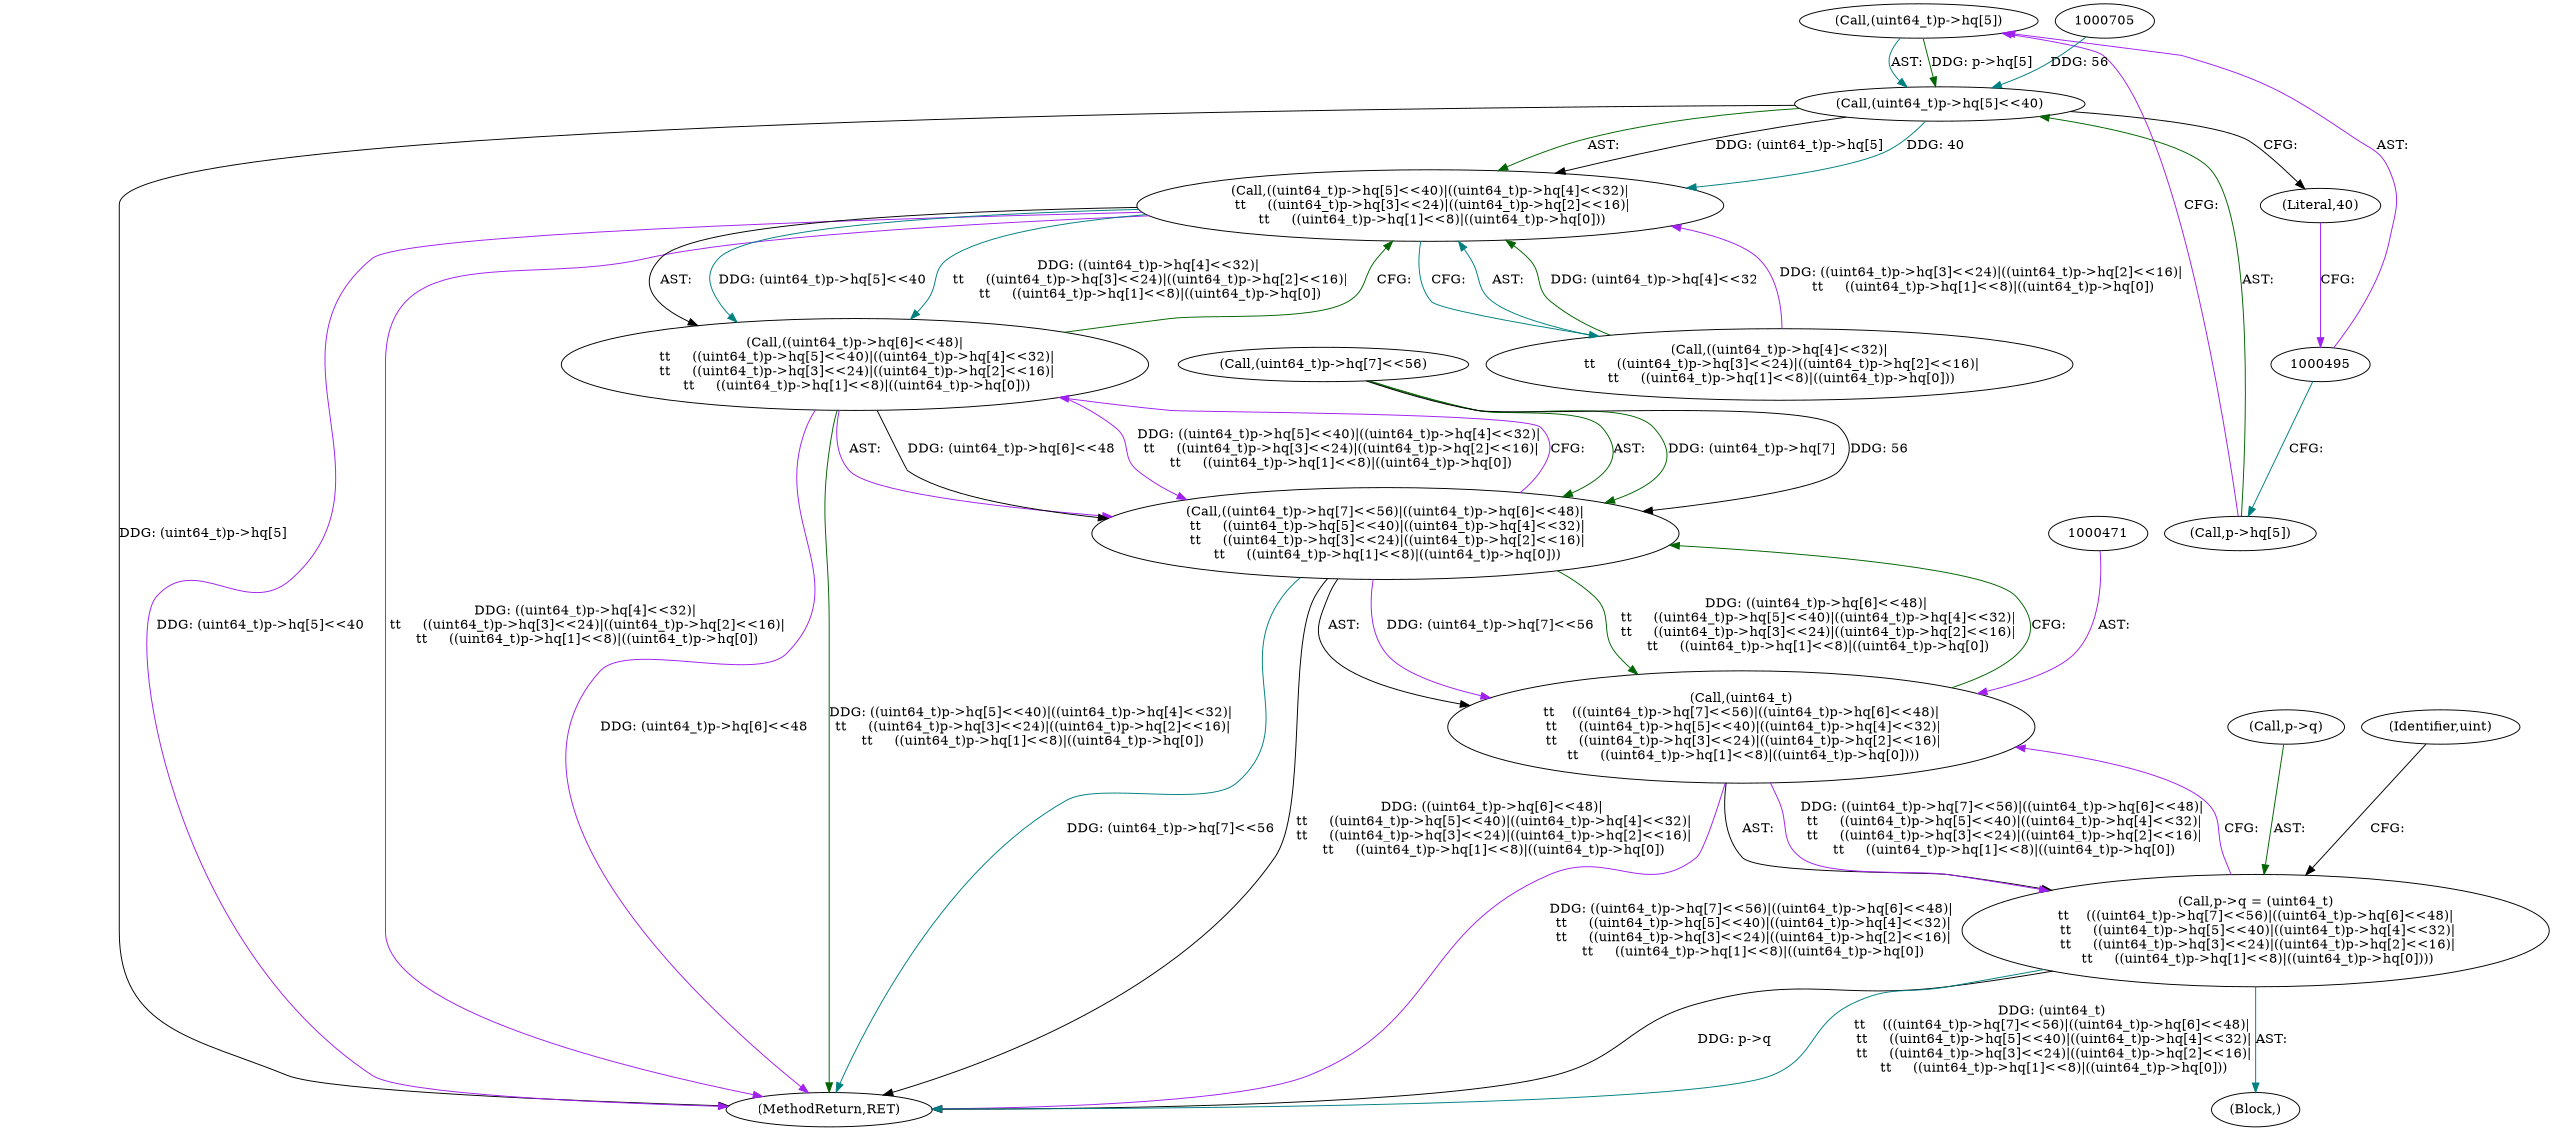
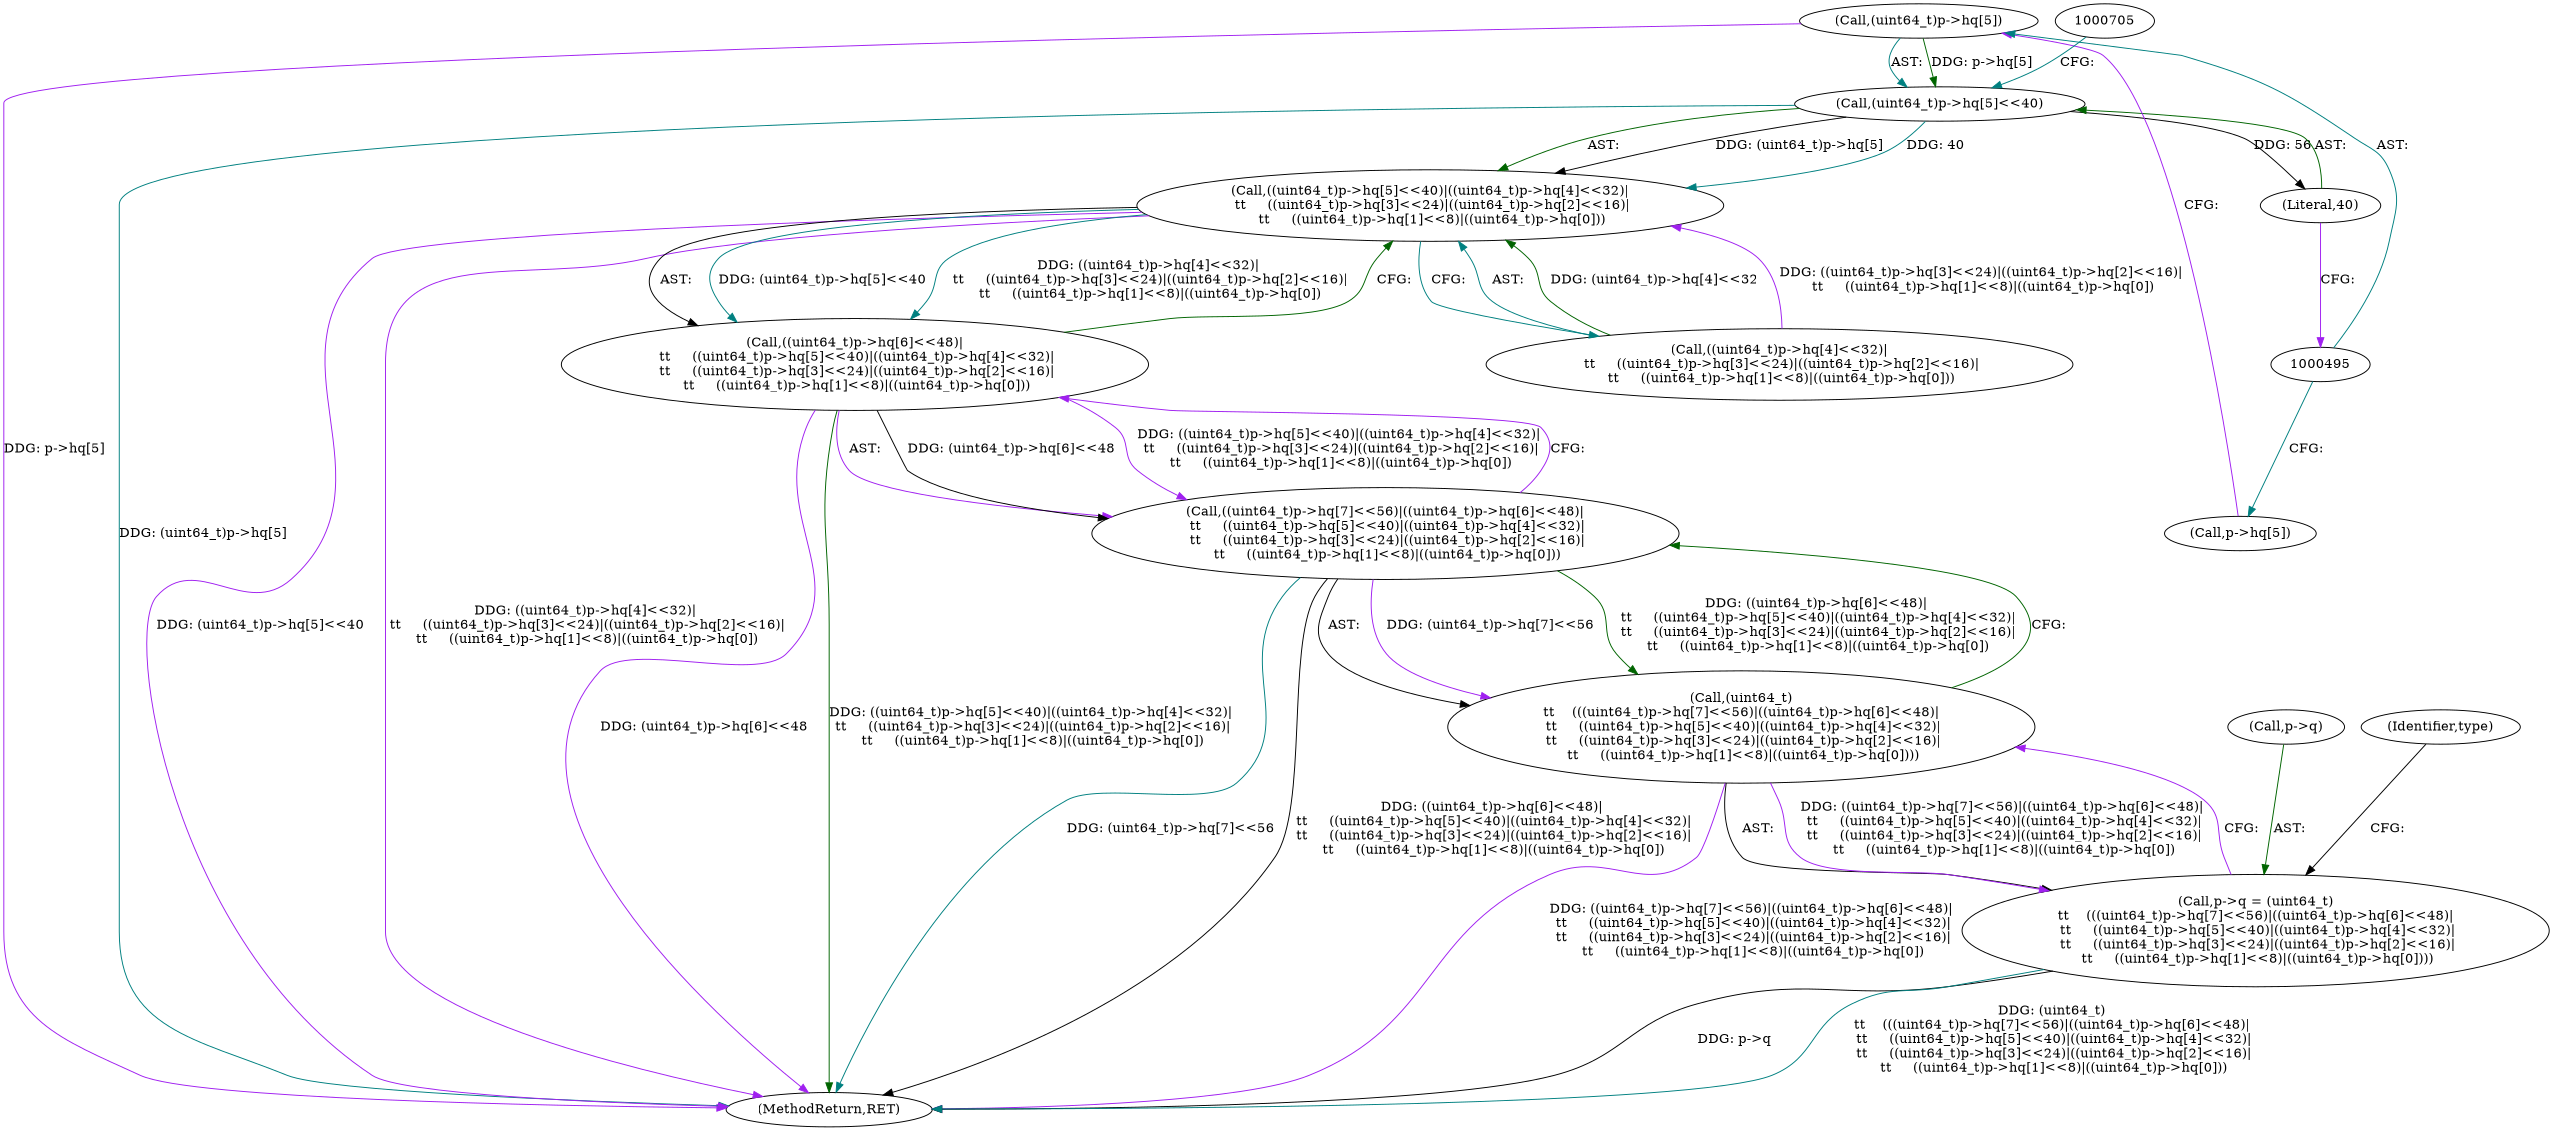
  digraph {
    edge [color=purple]
    n1 [label="(Call,(uint64_t)p->hq[5])"]
    n2 [label="(Call,(uint64_t)p->hq[5]<<40)"]
    n3 [label="(MethodReturn,RET)"]
    n4 [label="(Call,((uint64_t)p->hq[5]<<40)|((uint64_t)p->hq[4]<<32)|\n \t\t     ((uint64_t)p->hq[3]<<24)|((uint64_t)p->hq[2]<<16)|\n \t\t     ((uint64_t)p->hq[1]<<8)|((uint64_t)p->hq[0]))"]
    n5 [label="(Literal,40)"]
    n6 [label="(Call,p->hq[5])"]
    n7 [label="(Call,((uint64_t)p->hq[6]<<48)|\n \t\t     ((uint64_t)p->hq[5]<<40)|((uint64_t)p->hq[4]<<32)|\n \t\t     ((uint64_t)p->hq[3]<<24)|((uint64_t)p->hq[2]<<16)|\n \t\t     ((uint64_t)p->hq[1]<<8)|((uint64_t)p->hq[0]))"]
    n8 [label="(Call,((uint64_t)p->hq[4]<<32)|\n \t\t     ((uint64_t)p->hq[3]<<24)|((uint64_t)p->hq[2]<<16)|\n \t\t     ((uint64_t)p->hq[1]<<8)|((uint64_t)p->hq[0]))"]
    1000495
    n10 [label="(Call,((uint64_t)p->hq[7]<<56)|((uint64_t)p->hq[6]<<48)|\n \t\t     ((uint64_t)p->hq[5]<<40)|((uint64_t)p->hq[4]<<32)|\n \t\t     ((uint64_t)p->hq[3]<<24)|((uint64_t)p->hq[2]<<16)|\n \t\t     ((uint64_t)p->hq[1]<<8)|((uint64_t)p->hq[0]))"]
    n11 [label="(Call,(uint64_t)\n\t\t    (((uint64_t)p->hq[7]<<56)|((uint64_t)p->hq[6]<<48)|\n \t\t     ((uint64_t)p->hq[5]<<40)|((uint64_t)p->hq[4]<<32)|\n \t\t     ((uint64_t)p->hq[3]<<24)|((uint64_t)p->hq[2]<<16)|\n \t\t     ((uint64_t)p->hq[1]<<8)|((uint64_t)p->hq[0])))"]
    n12 [label="(Call,p->q = (uint64_t)\n\t\t    (((uint64_t)p->hq[7]<<56)|((uint64_t)p->hq[6]<<48)|\n \t\t     ((uint64_t)p->hq[5]<<40)|((uint64_t)p->hq[4]<<32)|\n \t\t     ((uint64_t)p->hq[3]<<24)|((uint64_t)p->hq[2]<<16)|\n \t\t     ((uint64_t)p->hq[1]<<8)|((uint64_t)p->hq[0])))"]
-   n13 [label="(Block,)"]
-   n14 [label="(Call,(uint64_t)p->hq[7]<<56)"]
    n15 [label="(Call,p->q)"]
-   n16 [label="(Identifier,uint)"]
+   n16 [label="(Identifier,type)"]
    n17 [label=1000705]
-   1000471
    n1 -> n2 [color=teal label="AST: "]
    n1 -> n2 [color=darkgreen label="DDG: p->hq[5]"]
-   n2 -> n3 [color=black label="DDG: (uint64_t)p->hq[5]"]
+   n1 -> n3 [label="DDG: p->hq[5]"]
+   n2 -> n3 [color=teal label="DDG: (uint64_t)p->hq[5]"]
    n2 -> n4 [color=darkgreen label="AST: "]
    n2 -> n4 [color=black label="DDG: (uint64_t)p->hq[5]"]
    n2 -> n4 [color=teal label="DDG: 40"]
-   n2 -> n5 [color=black label="CFG: "]
+   n2 -> n5 [color=black label="DDG: 56"]
    n4 -> n3 [label="DDG: (uint64_t)p->hq[5]<<40"]
    n4 -> n3 [label="DDG: ((uint64_t)p->hq[4]<<32)|\n \t\t     ((uint64_t)p->hq[3]<<24)|((uint64_t)p->hq[2]<<16)|\n \t\t     ((uint64_t)p->hq[1]<<8)|((uint64_t)p->hq[0])"]
    n4 -> n7 [color=black label="AST: "]
    n4 -> n7 [color=teal label="DDG: (uint64_t)p->hq[5]<<40"]
    n4 -> n7 [color=teal label="DDG: ((uint64_t)p->hq[4]<<32)|\n \t\t     ((uint64_t)p->hq[3]<<24)|((uint64_t)p->hq[2]<<16)|\n \t\t     ((uint64_t)p->hq[1]<<8)|((uint64_t)p->hq[0])"]
    n4 -> n8 [color=teal label="CFG: "]
-   n6 -> n2 [color=darkgreen label="AST: "]
+   n5 -> n2 [color=darkgreen label="AST: "]
    n5 -> 1000495 [label="CFG: "]
    n6 -> n1 [label="CFG: "]
    n7 -> n3 [label="DDG: (uint64_t)p->hq[6]<<48"]
    n7 -> n3 [color=darkgreen label="DDG: ((uint64_t)p->hq[5]<<40)|((uint64_t)p->hq[4]<<32)|\n \t\t     ((uint64_t)p->hq[3]<<24)|((uint64_t)p->hq[2]<<16)|\n \t\t     ((uint64_t)p->hq[1]<<8)|((uint64_t)p->hq[0])"]
    n7 -> n4 [color=darkgreen label="CFG: "]
    n7 -> n10 [label="AST: "]
    n7 -> n10 [color=black label="DDG: (uint64_t)p->hq[6]<<48"]
    n7 -> n10 [label="DDG: ((uint64_t)p->hq[5]<<40)|((uint64_t)p->hq[4]<<32)|\n \t\t     ((uint64_t)p->hq[3]<<24)|((uint64_t)p->hq[2]<<16)|\n \t\t     ((uint64_t)p->hq[1]<<8)|((uint64_t)p->hq[0])"]
    n8 -> n4 [color=teal label="AST: "]
    n8 -> n4 [color=darkgreen label="DDG: (uint64_t)p->hq[4]<<32"]
    n8 -> n4 [label="DDG: ((uint64_t)p->hq[3]<<24)|((uint64_t)p->hq[2]<<16)|\n \t\t     ((uint64_t)p->hq[1]<<8)|((uint64_t)p->hq[0])"]
-   1000495 -> n1 [label="AST: "]
+   1000495 -> n1 [color=teal label="AST: "]
    1000495 -> n6 [color=teal label="CFG: "]
    n10 -> n3 [color=teal label="DDG: (uint64_t)p->hq[7]<<56"]
    n10 -> n3 [color=black label="DDG: ((uint64_t)p->hq[6]<<48)|\n \t\t     ((uint64_t)p->hq[5]<<40)|((uint64_t)p->hq[4]<<32)|\n \t\t     ((uint64_t)p->hq[3]<<24)|((uint64_t)p->hq[2]<<16)|\n \t\t     ((uint64_t)p->hq[1]<<8)|((uint64_t)p->hq[0])"]
    n10 -> n7 [label="CFG: "]
    n10 -> n11 [color=black label="AST: "]
    n10 -> n11 [label="DDG: (uint64_t)p->hq[7]<<56"]
    n10 -> n11 [color=darkgreen label="DDG: ((uint64_t)p->hq[6]<<48)|\n \t\t     ((uint64_t)p->hq[5]<<40)|((uint64_t)p->hq[4]<<32)|\n \t\t     ((uint64_t)p->hq[3]<<24)|((uint64_t)p->hq[2]<<16)|\n \t\t     ((uint64_t)p->hq[1]<<8)|((uint64_t)p->hq[0])"]
    n11 -> n3 [label="DDG: ((uint64_t)p->hq[7]<<56)|((uint64_t)p->hq[6]<<48)|\n \t\t     ((uint64_t)p->hq[5]<<40)|((uint64_t)p->hq[4]<<32)|\n \t\t     ((uint64_t)p->hq[3]<<24)|((uint64_t)p->hq[2]<<16)|\n \t\t     ((uint64_t)p->hq[1]<<8)|((uint64_t)p->hq[0])"]
    n11 -> n10 [color=darkgreen label="CFG: "]
    n11 -> n12 [color=black label="AST: "]
    n11 -> n12 [label="DDG: ((uint64_t)p->hq[7]<<56)|((uint64_t)p->hq[6]<<48)|\n \t\t     ((uint64_t)p->hq[5]<<40)|((uint64_t)p->hq[4]<<32)|\n \t\t     ((uint64_t)p->hq[3]<<24)|((uint64_t)p->hq[2]<<16)|\n \t\t     ((uint64_t)p->hq[1]<<8)|((uint64_t)p->hq[0])"]
    n12 -> n3 [color=black label="DDG: p->q"]
    n12 -> n3 [color=teal label="DDG: (uint64_t)\n\t\t    (((uint64_t)p->hq[7]<<56)|((uint64_t)p->hq[6]<<48)|\n \t\t     ((uint64_t)p->hq[5]<<40)|((uint64_t)p->hq[4]<<32)|\n \t\t     ((uint64_t)p->hq[3]<<24)|((uint64_t)p->hq[2]<<16)|\n \t\t     ((uint64_t)p->hq[1]<<8)|((uint64_t)p->hq[0]))"]
    n12 -> n11 [label="CFG: "]
-   n12 -> n13 [color=teal label="AST: "]
-   n14 -> n10 [color=darkgreen label="AST: "]
-   n14 -> n10 [color=darkgreen label="DDG: (uint64_t)p->hq[7]"]
-   n14 -> n10 [color=black label="DDG: 56"]
    n15 -> n12 [color=darkgreen label="AST: "]
    n16 -> n12 [color=black label="CFG: "]
-   n17 -> n2 [color=teal label="DDG: 56"]
-   1000471 -> n11 [label="AST: "]
+   n17 -> n2 [color=teal label="CFG: "]
  }
